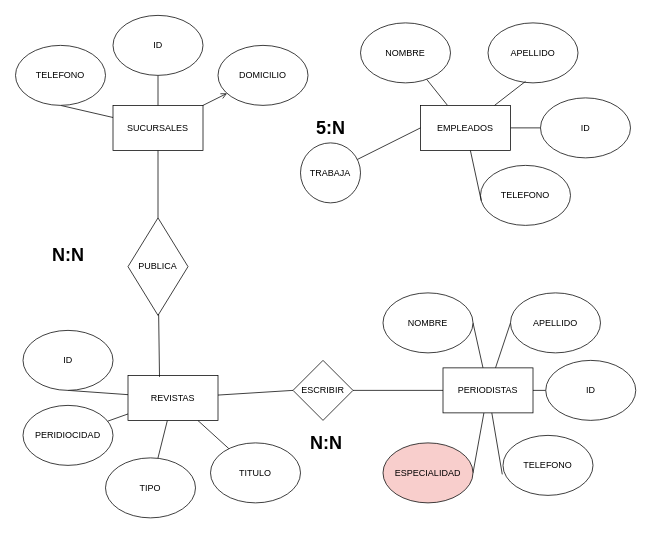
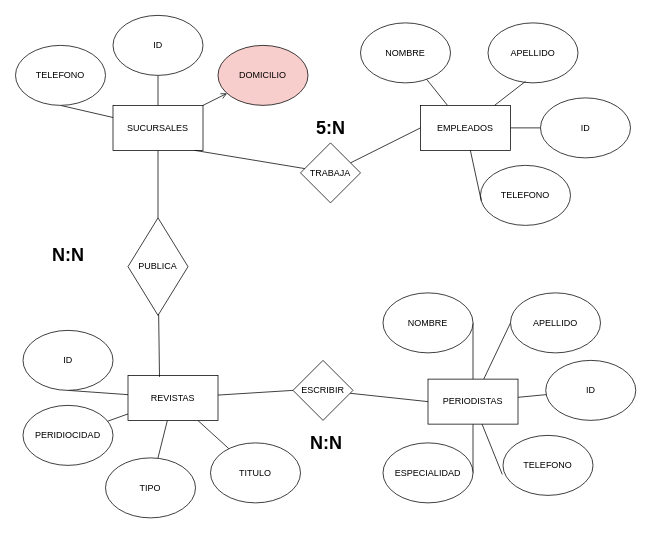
  <mxCell id="0" />
  <mxCell id="1" parent="0" />
  <mxCell id="2" style="rounded=0;orthogonalLoop=1;jettySize=auto;html=1;entryX=0.5;entryY=1;entryDx=0;entryDy=0;endArrow=none;endFill=0;" parent="1" source="5" target="7" edge="1"><mxGeometry relative="1" as="geometry" /></mxCell>
  <mxCell id="3" value="" style="rounded=0;orthogonalLoop=1;jettySize=auto;html=1;endArrow=open;endFill=0;" parent="1" source="5" target="6" edge="1"><mxGeometry relative="1" as="geometry" /></mxCell>
  <mxCell id="4" style="rounded=0;orthogonalLoop=1;jettySize=auto;html=1;endArrow=none;endFill=0;" parent="1" source="5" target="10" edge="1"><mxGeometry relative="1" as="geometry" /></mxCell>
  <mxCell id="5" value="SUCURSALES" style="rounded=0;whiteSpace=wrap;html=1;" parent="1" vertex="1"><mxGeometry x="150" y="140" width="120" height="60" as="geometry" /></mxCell>
- <mxCell id="6" value="DOMICILIO" style="ellipse;whiteSpace=wrap;html=1;" parent="1" vertex="1"><mxGeometry x="290" y="60" width="120" height="80" as="geometry" /></mxCell>
+ <mxCell id="6" value="DOMICILIO" style="ellipse;whiteSpace=wrap;html=1;fillColor=#f8cecc;" parent="1" vertex="1"><mxGeometry x="290" y="60" width="120" height="80" as="geometry" /></mxCell>
  <mxCell id="7" value="TELEFONO" style="ellipse;whiteSpace=wrap;html=1;" parent="1" vertex="1"><mxGeometry y="60" width="120" height="80" as="geometry" x="20" /></mxCell>
  <mxCell id="8" value="" style="rounded=1;orthogonalLoop=1;jettySize=auto;html=1;endArrow=none;endFill=0;curved=0;" parent="1" source="9" target="5" edge="1"><mxGeometry relative="1" as="geometry" /></mxCell>
  <mxCell id="9" value="ID" style="ellipse;whiteSpace=wrap;html=1;" parent="1" vertex="1"><mxGeometry x="150" width="120" height="80" as="geometry" y="20" /></mxCell>
  <mxCell id="10" value="PUBLICA" style="rhombus;whiteSpace=wrap;html=1;" parent="1" vertex="1"><mxGeometry x="170" y="290" width="80" height="130" as="geometry" /></mxCell>
  <mxCell id="11" style="rounded=0;orthogonalLoop=1;jettySize=auto;html=1;endArrow=none;endFill=0;" parent="1" source="13" target="14" edge="1"><mxGeometry relative="1" as="geometry" /></mxCell>
  <mxCell id="12" style="rounded=1;orthogonalLoop=1;jettySize=auto;html=1;endArrow=none;endFill=0;curved=0;" parent="1" source="13" target="16" edge="1"><mxGeometry relative="1" as="geometry" /></mxCell>
  <mxCell id="13" value="EMPLEADOS" style="rounded=0;whiteSpace=wrap;html=1;" parent="1" vertex="1"><mxGeometry x="560" y="140" width="120" height="60" as="geometry" /></mxCell>
  <mxCell id="14" value="NOMBRE" style="ellipse;whiteSpace=wrap;html=1;" parent="1" vertex="1"><mxGeometry x="480" y="30" width="120" height="80" as="geometry" /></mxCell>
  <mxCell id="15" value="APELLIDO" style="ellipse;whiteSpace=wrap;html=1;" parent="1" vertex="1"><mxGeometry x="650" y="30" width="120" height="80" as="geometry" /></mxCell>
  <mxCell id="16" value="ID" style="ellipse;whiteSpace=wrap;html=1;" parent="1" vertex="1"><mxGeometry x="720" y="130" width="120" height="80" as="geometry" /></mxCell>
  <mxCell id="17" value="TELEFONO" style="ellipse;whiteSpace=wrap;html=1;" parent="1" vertex="1"><mxGeometry x="640" y="220" width="120" height="80" as="geometry" /></mxCell>
  <mxCell id="18" style="rounded=0;orthogonalLoop=1;jettySize=auto;html=1;entryX=0;entryY=0.5;entryDx=0;entryDy=0;endArrow=none;endFill=0;" parent="1" source="22" target="24" edge="1"><mxGeometry relative="1" as="geometry" /></mxCell>
  <mxCell id="19" style="rounded=0;orthogonalLoop=1;jettySize=auto;html=1;entryX=1;entryY=0.5;entryDx=0;entryDy=0;endArrow=none;endFill=0;" parent="1" source="22" target="23" edge="1"><mxGeometry relative="1" as="geometry" /></mxCell>
  <mxCell id="20" value="" style="rounded=1;orthogonalLoop=1;jettySize=auto;html=1;endArrow=none;endFill=0;curved=0;" parent="1" source="22" target="25" edge="1"><mxGeometry relative="1" as="geometry" /></mxCell>
  <mxCell id="21" style="rounded=0;orthogonalLoop=1;jettySize=auto;html=1;entryX=1;entryY=0.5;entryDx=0;entryDy=0;endArrow=none;endFill=0;" parent="1" source="22" target="27" edge="1"><mxGeometry relative="1" as="geometry" /></mxCell>
- <mxCell id="22" value="PERIODISTAS" style="rounded=0;whiteSpace=wrap;html=1;" parent="1" vertex="1"><mxGeometry x="590" y="490" width="120" height="60" as="geometry" /></mxCell>
+ <mxCell id="22" value="PERIODISTAS" style="rounded=0;whiteSpace=wrap;html=1;" parent="1" vertex="1"><mxGeometry x="570" y="505" width="120" height="60" as="geometry" /></mxCell>
  <mxCell id="23" value="NOMBRE" style="ellipse;whiteSpace=wrap;html=1;" parent="1" vertex="1"><mxGeometry x="510" y="390" width="120" height="80" as="geometry" /></mxCell>
  <mxCell id="24" value="APELLIDO" style="ellipse;whiteSpace=wrap;html=1;" parent="1" vertex="1"><mxGeometry x="680" y="390" width="120" height="80" as="geometry" /></mxCell>
  <mxCell id="25" value="ID" style="ellipse;whiteSpace=wrap;html=1;" parent="1" vertex="1"><mxGeometry x="727" y="480" width="120" height="80" as="geometry" /></mxCell>
  <mxCell id="26" value="TELEFONO" style="ellipse;whiteSpace=wrap;html=1;" parent="1" vertex="1"><mxGeometry x="670" y="580" width="120" height="80" as="geometry" /></mxCell>
- <mxCell id="27" value="ESPECIALIDAD" style="ellipse;whiteSpace=wrap;html=1;fillColor=#f8cecc;" parent="1" vertex="1"><mxGeometry x="510" y="590" width="120" height="80" as="geometry" /></mxCell>
+ <mxCell id="27" value="ESPECIALIDAD" style="ellipse;whiteSpace=wrap;html=1;" parent="1" vertex="1"><mxGeometry x="510" y="590" width="120" height="80" as="geometry" /></mxCell>
  <mxCell id="28" style="rounded=0;orthogonalLoop=1;jettySize=auto;html=1;entryX=0;entryY=0.5;entryDx=0;entryDy=0;endArrow=none;endFill=0;" parent="1" source="29" target="22" edge="1"><mxGeometry relative="1" as="geometry" /></mxCell>
  <mxCell id="29" value="ESCRIBIR" style="rhombus;whiteSpace=wrap;html=1;" parent="1" vertex="1"><mxGeometry x="390" y="480" width="80" height="80" as="geometry" /></mxCell>
  <mxCell id="30" style="rounded=0;orthogonalLoop=1;jettySize=auto;html=1;endArrow=none;endFill=0;" parent="1" source="35" target="36" edge="1"><mxGeometry relative="1" as="geometry" /></mxCell>
  <mxCell id="31" style="rounded=0;orthogonalLoop=1;jettySize=auto;html=1;endArrow=none;endFill=0;" parent="1" source="35" target="39" edge="1"><mxGeometry relative="1" as="geometry" /></mxCell>
  <mxCell id="32" style="rounded=0;orthogonalLoop=1;jettySize=auto;html=1;endArrow=none;endFill=0;" parent="1" source="35" target="38" edge="1"><mxGeometry relative="1" as="geometry" /></mxCell>
  <mxCell id="33" style="rounded=1;orthogonalLoop=1;jettySize=auto;html=1;entryX=0.5;entryY=1;entryDx=0;entryDy=0;endArrow=none;endFill=0;curved=0;" parent="1" source="35" target="37" edge="1"><mxGeometry relative="1" as="geometry" /></mxCell>
  <mxCell id="34" style="rounded=0;orthogonalLoop=1;jettySize=auto;html=1;entryX=0;entryY=0.5;entryDx=0;entryDy=0;endArrow=none;endFill=0;" parent="1" source="35" target="29" edge="1"><mxGeometry relative="1" as="geometry" /></mxCell>
  <mxCell id="35" value="REVISTAS" style="rounded=0;whiteSpace=wrap;html=1;" parent="1" vertex="1"><mxGeometry x="170" y="500" width="120" height="60" as="geometry" /></mxCell>
  <mxCell id="36" value="TITULO" style="ellipse;whiteSpace=wrap;html=1;" parent="1" vertex="1"><mxGeometry x="280" y="590" width="120" height="80" as="geometry" /></mxCell>
  <mxCell id="37" value="ID" style="ellipse;whiteSpace=wrap;html=1;" parent="1" vertex="1"><mxGeometry x="30" y="440" width="120" height="80" as="geometry" /></mxCell>
  <mxCell id="38" value="PERIDIOCIDAD" style="ellipse;whiteSpace=wrap;html=1;" parent="1" vertex="1"><mxGeometry x="30" y="540" width="120" height="80" as="geometry" /></mxCell>
  <mxCell id="39" value="TIPO" style="ellipse;whiteSpace=wrap;html=1;" parent="1" vertex="1"><mxGeometry x="140" y="610" width="120" height="80" as="geometry" /></mxCell>
  <mxCell id="40" style="rounded=0;orthogonalLoop=1;jettySize=auto;html=1;entryX=0.417;entryY=0.975;entryDx=0;entryDy=0;entryPerimeter=0;endArrow=none;endFill=0;" parent="1" source="13" target="15" edge="1"><mxGeometry relative="1" as="geometry" /></mxCell>
  <mxCell id="41" style="rounded=0;orthogonalLoop=1;jettySize=auto;html=1;entryX=0.008;entryY=0.588;entryDx=0;entryDy=0;entryPerimeter=0;endArrow=none;endFill=0;" parent="1" source="13" target="17" edge="1"><mxGeometry relative="1" as="geometry" /></mxCell>
  <mxCell id="42" style="rounded=0;orthogonalLoop=1;jettySize=auto;html=1;entryX=-0.008;entryY=0.65;entryDx=0;entryDy=0;entryPerimeter=0;endArrow=none;endFill=0;" parent="1" source="22" target="26" edge="1"><mxGeometry relative="1" as="geometry" /></mxCell>
  <mxCell id="43" style="rounded=0;orthogonalLoop=1;jettySize=auto;html=1;entryX=0.35;entryY=0.033;entryDx=0;entryDy=0;entryPerimeter=0;endArrow=none;endFill=0;" parent="1" source="10" target="35" edge="1"><mxGeometry relative="1" as="geometry" /></mxCell>
  <mxCell id="44" style="rounded=0;orthogonalLoop=1;jettySize=auto;html=1;entryX=0;entryY=0.5;entryDx=0;entryDy=0;endArrow=none;endFill=0;" parent="1" source="45" target="13" edge="1"><mxGeometry relative="1" as="geometry" /></mxCell>
- <mxCell id="45" value="TRABAJA" style="ellipse;whiteSpace=wrap;html=1;" parent="1" vertex="1"><mxGeometry x="400" y="190" width="80" height="80" as="geometry" /></mxCell>
+ <mxCell id="45" value="TRABAJA" style="rhombus;whiteSpace=wrap;html=1;" parent="1" vertex="1"><mxGeometry x="400" y="190" width="80" height="80" as="geometry" /></mxCell>
+ <mxCell id="46" style="rounded=0;orthogonalLoop=1;jettySize=auto;html=1;entryX=0.908;entryY=1;entryDx=0;entryDy=0;entryPerimeter=0;endArrow=none;endFill=0;" parent="1" source="45" target="5" edge="1"><mxGeometry relative="1" as="geometry" /></mxCell>
  <mxCell id="47" value="5:N" style="text;strokeColor=none;fillColor=none;html=1;fontSize=24;fontStyle=1;verticalAlign=middle;align=center;" parent="1" vertex="1"><mxGeometry x="405" y="160" width="70" height="20" as="geometry" /></mxCell>
  <mxCell id="48" value="N:N" style="text;strokeColor=none;fillColor=none;html=1;fontSize=24;fontStyle=1;verticalAlign=middle;align=center;" parent="1" vertex="1"><mxGeometry x="55" y="330" width="70" height="20" as="geometry" /></mxCell>
  <mxCell id="49" value="N:N" style="text;strokeColor=none;fillColor=none;html=1;fontSize=24;fontStyle=1;verticalAlign=middle;align=center;" parent="1" vertex="1"><mxGeometry x="399" y="580" width="70" height="20" as="geometry" /></mxCell>
